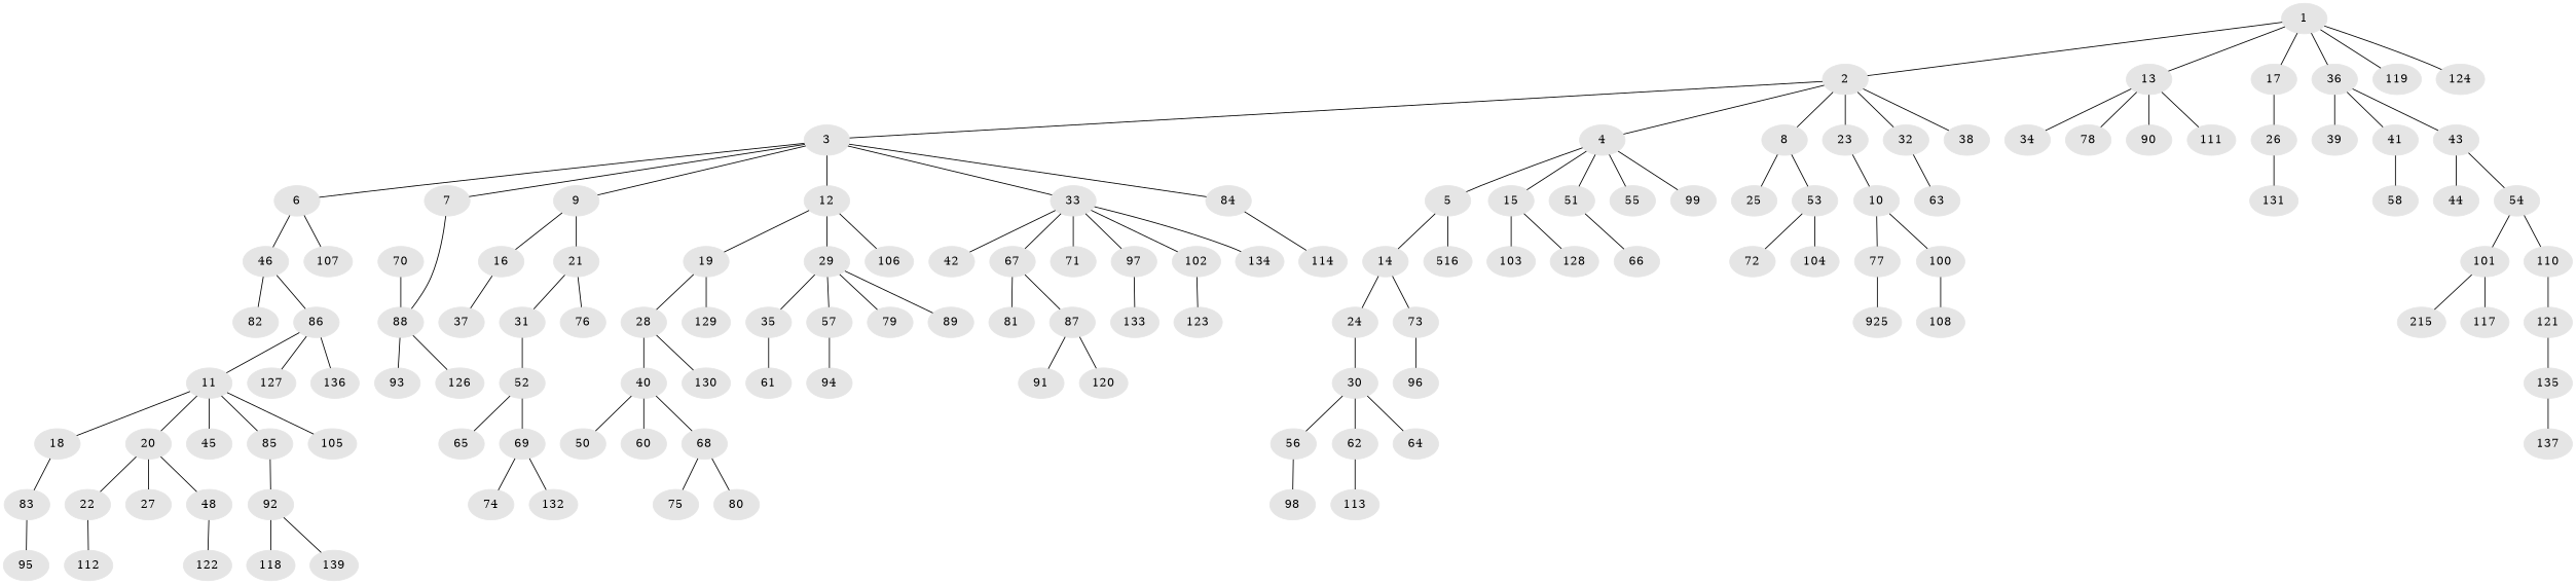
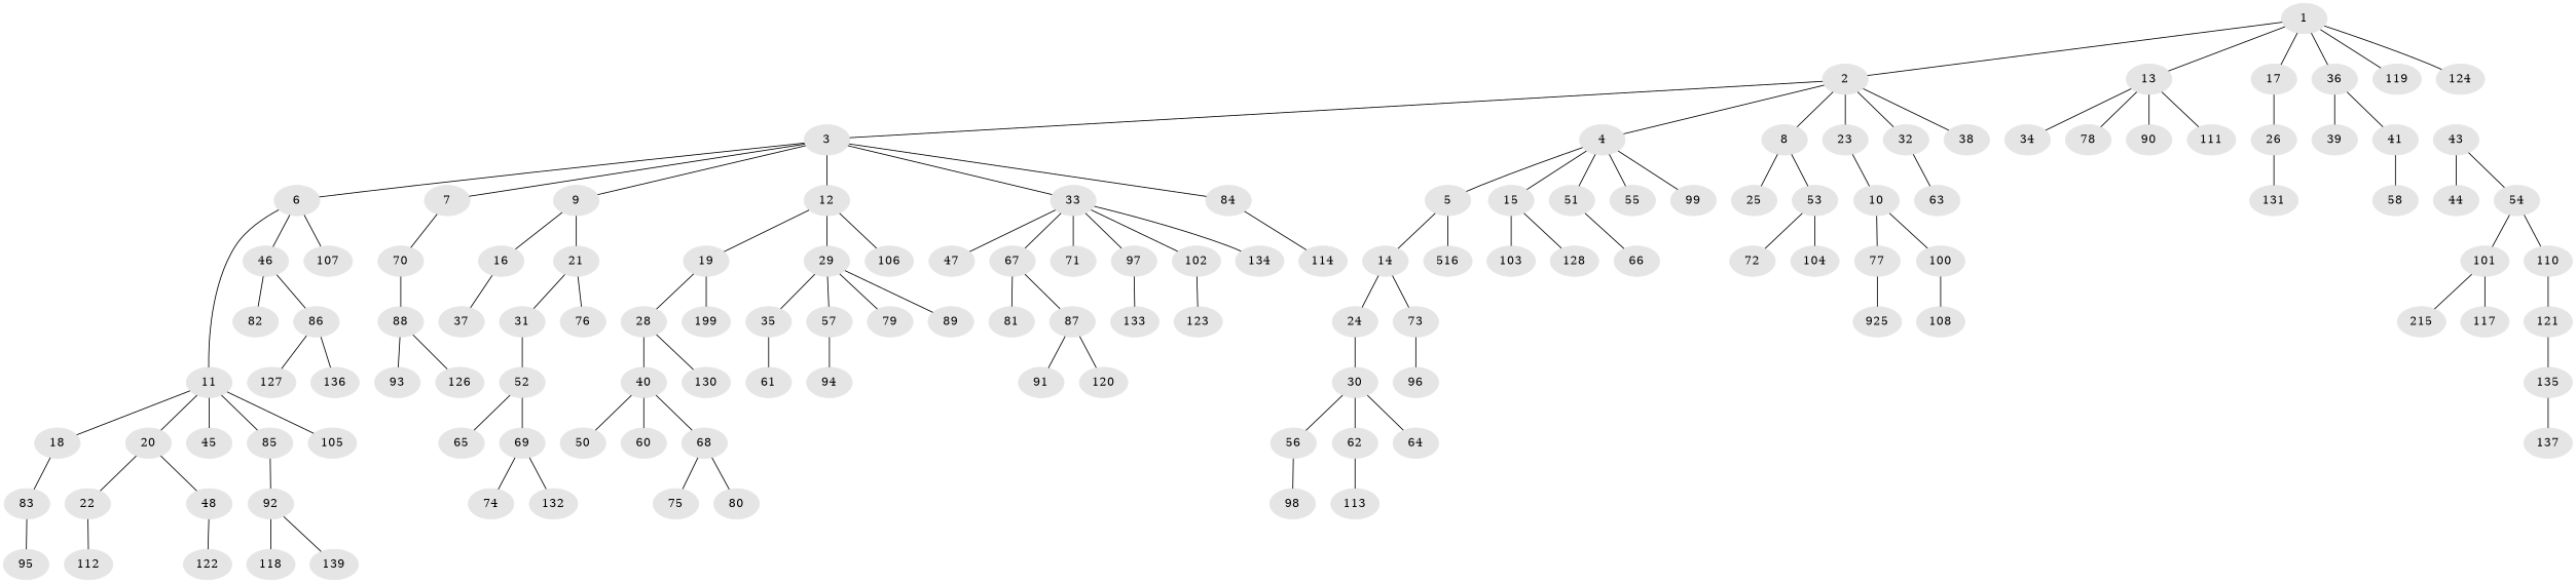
  graph {
    node [color=gray90 style=filled]
    1
    2
    13
    17
    36
    119
    124
    3
    4
    8
    23
    32
    38
    34
    78
    90
    111
    26
    39
    41
    43
    6
    7
    9
    12
    33
    84
    5
    15
    51
    55
    99
    25
    53
    10
    77
    100
    63
    11
    46
    107
    70
    16
    21
    19
    29
    106
-   42
+   42 [label=47]
    67
    71
    97
    102
    134
    114
    14
    n56 [label=516]
    103
    128
    66
    24
    73
    18
    20
    45
    85
    105
    82
    86
    88
    72
    104
    37
    31
    76
    n75 [label=925]
    108
    83
    22
-   27
    48
    92
    28
-   129
+   129 [label=199]
    35
    57
    79
    89
    30
    96
    131
    95
    40
    130
    112
    122
    52
    56
    62
    64
    50
    60
    68
    61
    94
    98
    113
    65
    69
    81
    87
    133
    123
    58
    44
    54
    75
    80
    101
    110
    127
    136
    74
    132
    n124 [label=215]
    117
    121
    91
    120
    93
    126
    118
    139
    135
    137
    1 -- 2
    1 -- 13
    1 -- 17
    1 -- 36
    1 -- 119
    1 -- 124
    2 -- 3
    2 -- 4
    2 -- 8
    2 -- 23
    2 -- 32
    2 -- 38
    13 -- 34
    13 -- 78
    13 -- 90
    13 -- 111
    17 -- 26
    36 -- 39
    36 -- 41
-   36 -- 43
    3 -- 6
    3 -- 7
    3 -- 9
    3 -- 12
    3 -- 33
    3 -- 84
    4 -- 5
    4 -- 15
    4 -- 51
    4 -- 55
    4 -- 99
    8 -- 25
    8 -- 53
    23 -- 10
    32 -- 63
    26 -- 131
    41 -- 58
    43 -- 44
    43 -- 54
-   86 -- 11
+   6 -- 11
    6 -- 46
    6 -- 107
-   7 -- 88
+   7 -- 70
    9 -- 16
    9 -- 21
    12 -- 19
    12 -- 29
    12 -- 106
    33 -- 42
    33 -- 67
    33 -- 71
    33 -- 97
    33 -- 102
    33 -- 134
    84 -- 114
    5 -- 14
    5 -- n56
    15 -- 103
    15 -- 128
    51 -- 66
    53 -- 72
    53 -- 104
    10 -- 77
    10 -- 100
    77 -- n75
    100 -- 108
    11 -- 18
    11 -- 20
    11 -- 45
    11 -- 85
    11 -- 105
    46 -- 82
    46 -- 86
    70 -- 88
    16 -- 37
    21 -- 31
    21 -- 76
    19 -- 28
    19 -- 129
    29 -- 35
    29 -- 57
    29 -- 79
    29 -- 89
    67 -- 81
    67 -- 87
    97 -- 133
    102 -- 123
    14 -- 24
    14 -- 73
    24 -- 30
    73 -- 96
    18 -- 83
    20 -- 22
-   20 -- 27
    20 -- 48
    85 -- 92
    86 -- 127
    86 -- 136
    88 -- 93
    88 -- 126
    31 -- 52
    83 -- 95
    22 -- 112
    48 -- 122
    92 -- 118
    92 -- 139
    28 -- 40
    28 -- 130
    35 -- 61
    57 -- 94
    30 -- 56
    30 -- 62
    30 -- 64
    40 -- 50
    40 -- 60
    40 -- 68
    52 -- 65
    52 -- 69
    56 -- 98
    62 -- 113
    68 -- 75
    68 -- 80
    69 -- 74
    69 -- 132
    87 -- 91
    87 -- 120
    54 -- 101
    54 -- 110
    101 -- n124
    101 -- 117
    110 -- 121
    121 -- 135
    135 -- 137
  }
